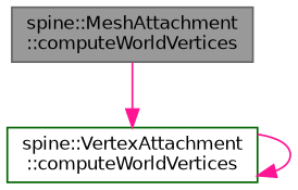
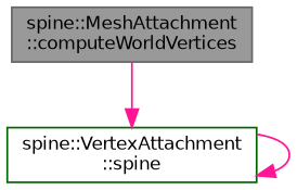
  digraph {
    rankdir=TB
    node [fontname=Helvetica fontsize=10 shape=box style=filled]
    edge [color=deeppink fontname=Helvetica fontsize=10 labelfontname=Helvetica labelfontsize=10 style=solid]
    n1 [color=gray40 fillcolor=grey60 fontcolor=black height=0.2 label="spine::MeshAttachment\l::computeWorldVertices" width=0.4]
-   n2 [color=darkgreen fillcolor=white height=0.2 label="spine::VertexAttachment\l::computeWorldVertices" width=0.4]
+   n2 [color=darkgreen fillcolor=white height=0.2 label="spine::VertexAttachment\l::spine" width=0.4]
    n1 -> n2
    n2 -> n2
  }
